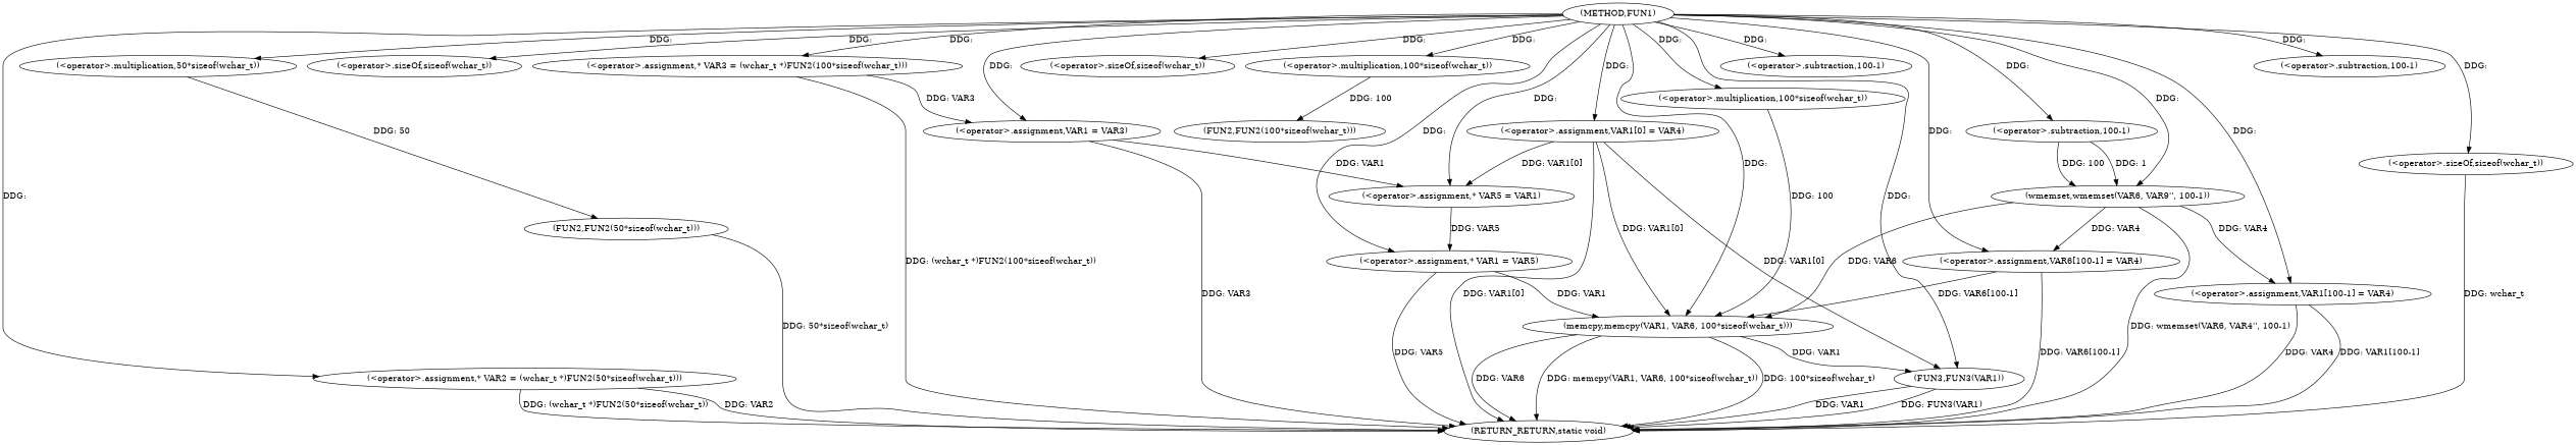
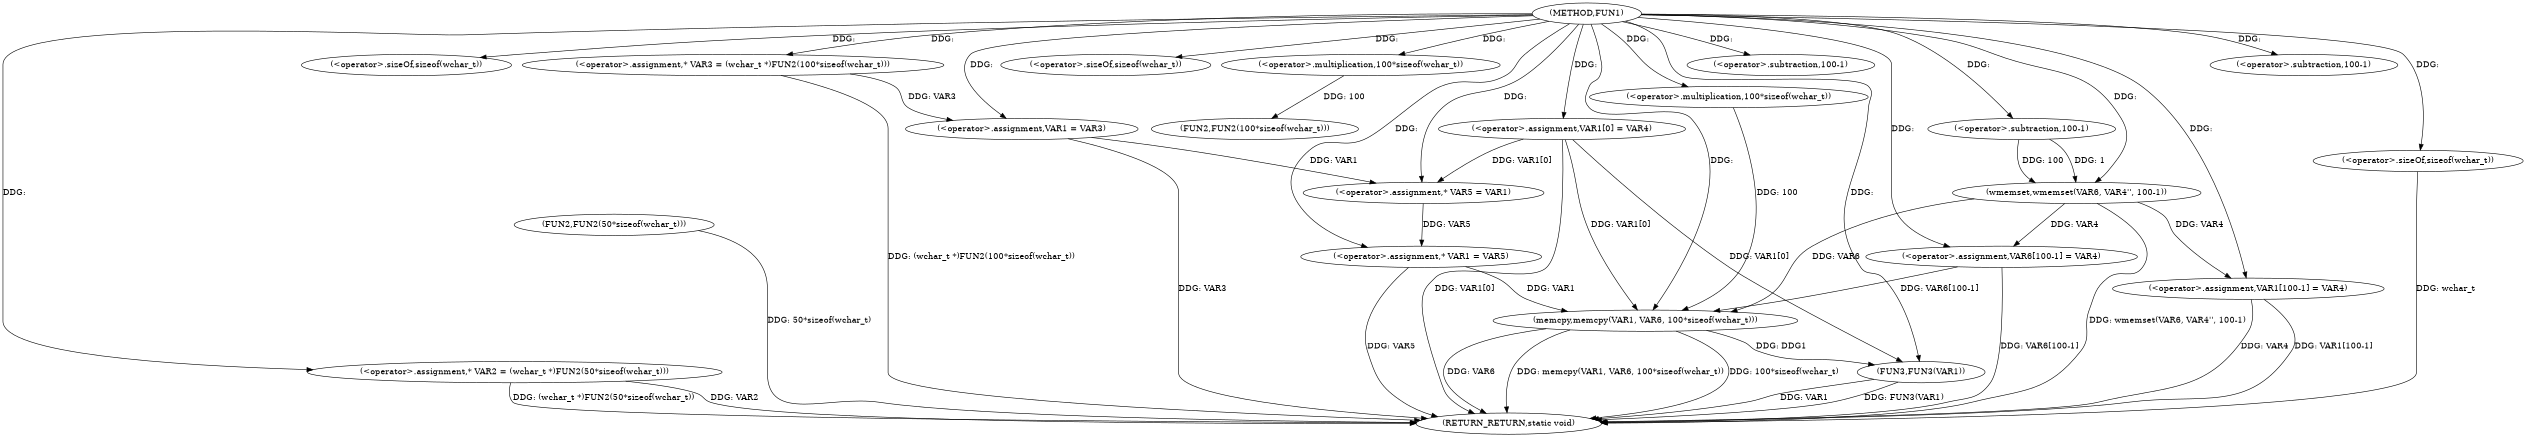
  digraph {
    n1 [label="(METHOD,FUN1)"]
    n2 [label="(<operator>.assignment,* VAR2 = (wchar_t *)FUN2(50*sizeof(wchar_t)))"]
-   n3 [label="(<operator>.multiplication,50*sizeof(wchar_t))"]
    n4 [label="(<operator>.sizeOf,sizeof(wchar_t))"]
    n5 [label="(<operator>.assignment,* VAR3 = (wchar_t *)FUN2(100*sizeof(wchar_t)))"]
    n6 [label="(<operator>.multiplication,100*sizeof(wchar_t))"]
    n7 [label="(<operator>.sizeOf,sizeof(wchar_t))"]
    n8 [label="(<operator>.assignment,VAR1 = VAR3)"]
    n9 [label="(<operator>.assignment,VAR1[0] = VAR4)"]
    n10 [label="(<operator>.assignment,* VAR5 = VAR1)"]
    n11 [label="(<operator>.assignment,* VAR1 = VAR5)"]
-   n12 [label="(wmemset,wmemset(VAR6, VAR9'', 100-1))"]
+   n12 [label="(wmemset,wmemset(VAR6, VAR4'', 100-1))"]
    n13 [label="(<operator>.subtraction,100-1)"]
    n14 [label="(<operator>.assignment,VAR6[100-1] = VAR4)"]
    n15 [label="(<operator>.subtraction,100-1)"]
    n16 [label="(memcpy,memcpy(VAR1, VAR6, 100*sizeof(wchar_t)))"]
    n17 [label="(<operator>.multiplication,100*sizeof(wchar_t))"]
    n18 [label="(<operator>.sizeOf,sizeof(wchar_t))"]
    n19 [label="(<operator>.assignment,VAR1[100-1] = VAR4)"]
    n20 [label="(<operator>.subtraction,100-1)"]
    n21 [label="(FUN3,FUN3(VAR1))"]
    n22 [label="(RETURN_RETURN,static void)"]
    n23 [label="(FUN2,FUN2(50*sizeof(wchar_t)))"]
    n24 [label="(FUN2,FUN2(100*sizeof(wchar_t)))"]
    n1 -> n2 [label="DDG: "]
-   n1 -> n3 [label="DDG: "]
    n1 -> n4 [label="DDG: "]
    n1 -> n5 [label="DDG: "]
    n1 -> n6 [label="DDG: "]
    n1 -> n7 [label="DDG: "]
    n1 -> n8 [label="DDG: "]
    n1 -> n9 [label="DDG: "]
    n1 -> n10 [label="DDG: "]
    n1 -> n11 [label="DDG: "]
    n1 -> n12 [label="DDG: "]
    n1 -> n13 [label="DDG: "]
    n1 -> n14 [label="DDG: "]
    n1 -> n15 [label="DDG: "]
    n1 -> n16 [label="DDG: "]
    n1 -> n17 [label="DDG: "]
    n1 -> n18 [label="DDG: "]
    n1 -> n19 [label="DDG: "]
    n1 -> n20 [label="DDG: "]
    n1 -> n21 [label="DDG: "]
    n2 -> n22 [label="DDG: VAR2"]
    n2 -> n22 [label="DDG: (wchar_t *)FUN2(50*sizeof(wchar_t))"]
-   n3 -> n23 [label="DDG: 50"]
    n5 -> n8 [label="DDG: VAR3"]
    n5 -> n22 [label="DDG: (wchar_t *)FUN2(100*sizeof(wchar_t))"]
    n6 -> n24 [label="DDG: 100"]
    n8 -> n10 [label="DDG: VAR1"]
    n8 -> n22 [label="DDG: VAR3"]
    n9 -> n10 [label="DDG: VAR1[0]"]
    n9 -> n16 [label="DDG: VAR1[0]"]
    n9 -> n21 [label="DDG: VAR1[0]"]
    n9 -> n22 [label="DDG: VAR1[0]"]
    n10 -> n11 [label="DDG: VAR5"]
    n11 -> n16 [label="DDG: VAR1"]
    n11 -> n22 [label="DDG: VAR5"]
    n12 -> n14 [label="DDG: VAR4"]
    n12 -> n16 [label="DDG: VAR6"]
    n12 -> n19 [label="DDG: VAR4"]
    n12 -> n22 [label="DDG: wmemset(VAR6, VAR4'', 100-1)"]
    n13 -> n12 [label="DDG: 100"]
    n13 -> n12 [label="DDG: 1"]
    n14 -> n16 [label="DDG: VAR6[100-1]"]
    n14 -> n22 [label="DDG: VAR6[100-1]"]
-   n16 -> n21 [label="DDG: VAR1"]
+   n16 -> n21 [label="DDG: DDG1"]
    n16 -> n22 [label="DDG: VAR6"]
    n16 -> n22 [label="DDG: memcpy(VAR1, VAR6, 100*sizeof(wchar_t))"]
    n16 -> n22 [label="DDG: 100*sizeof(wchar_t)"]
    n17 -> n16 [label="DDG: 100"]
    n18 -> n22 [label="DDG: wchar_t"]
    n19 -> n22 [label="DDG: VAR4"]
    n19 -> n22 [label="DDG: VAR1[100-1]"]
    n21 -> n22 [label="DDG: FUN3(VAR1)"]
    n21 -> n22 [label="DDG: VAR1"]
    n23 -> n22 [label="DDG: 50*sizeof(wchar_t)"]
  }
